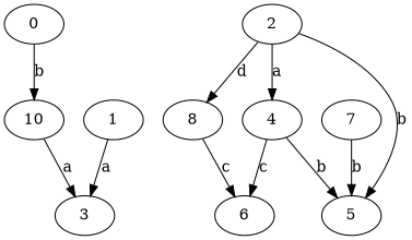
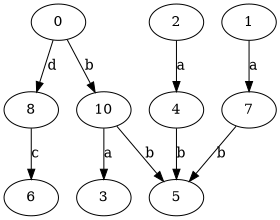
  strict digraph {
    0
    8
    10
    6
    3
    5
    1
    2
    4
    7
-   2 -> 8 [label=d]
+   0 -> 8 [label=d]
    0 -> 10 [label=b]
    8 -> 6 [label=c]
    10 -> 3 [label=a]
-   2 -> 5 [label=b]
-   1 -> 3 [label=a]
+   10 -> 5 [label=b]
+   1 -> 7 [label=a]
    2 -> 4 [label=a]
-   4 -> 6 [label=c]
    4 -> 5 [label=b]
    7 -> 5 [label=b]
  }
